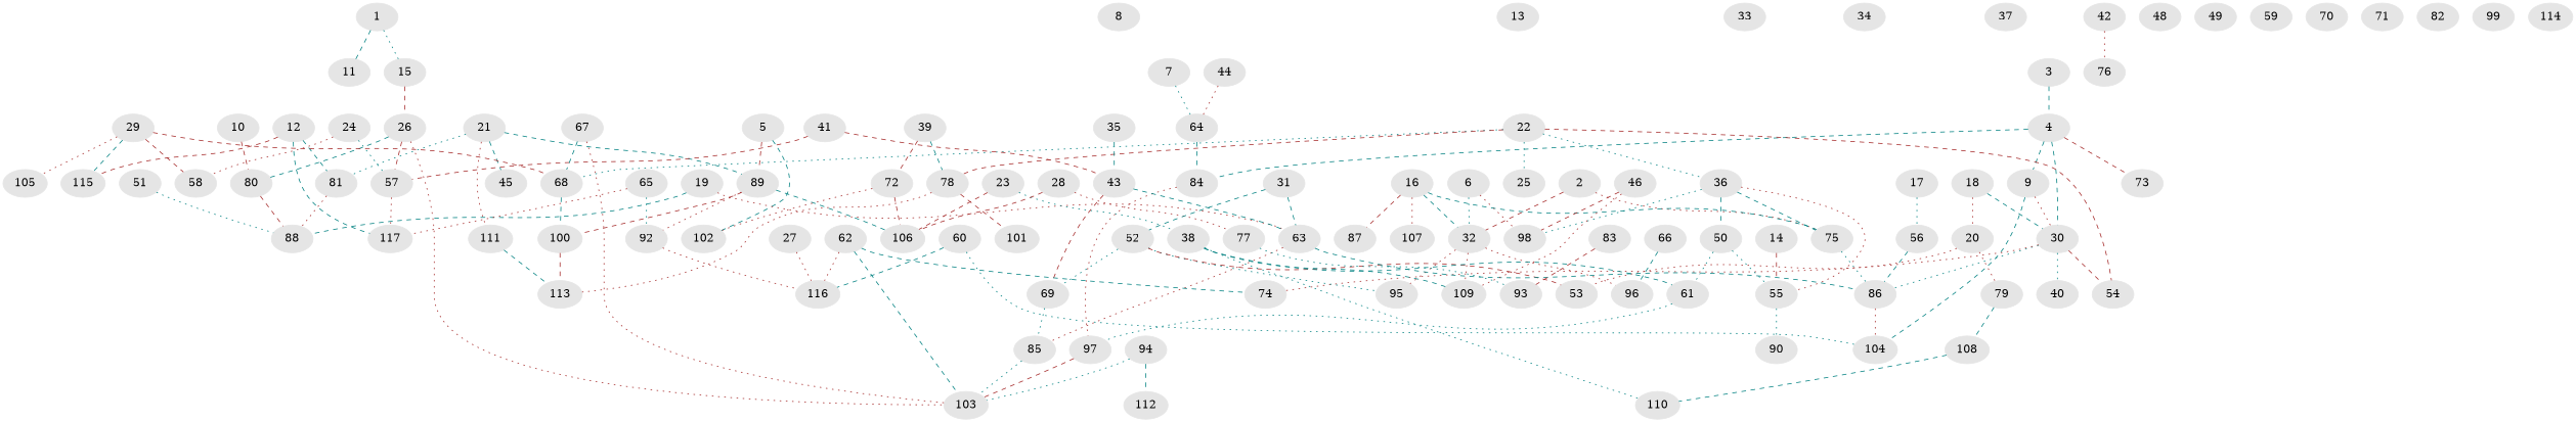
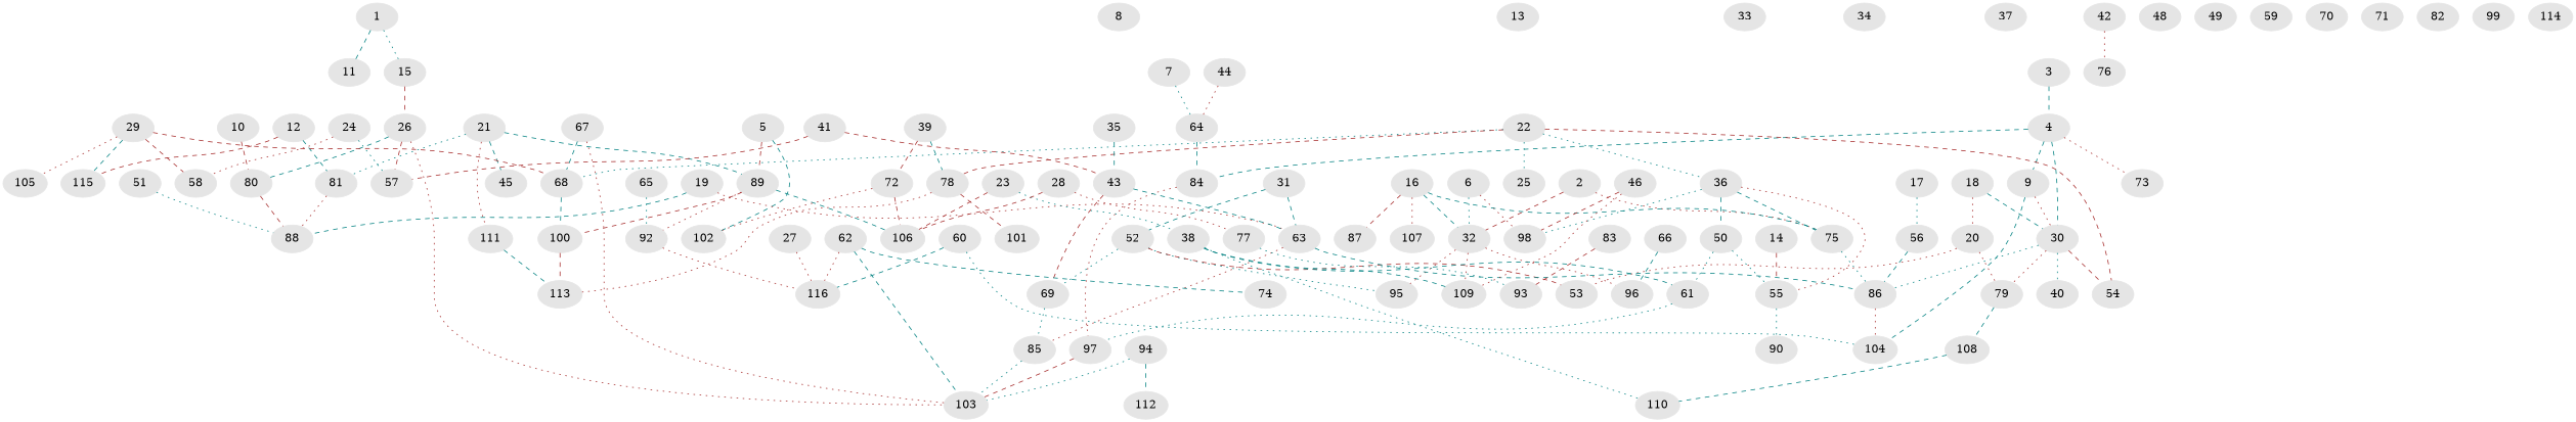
  graph {
    node [color=gray90 style=filled]
    edge [color=teal style=dashed]
    1
    11
    15
    26
    2
    32
    75
    95
    96
    109
    86
    3
    4
    9
    30
    73
    84
    104
    40
    54
    74
    97
    5
    89
    102
    52
    53
    69
    106
    92
    100
    6
    98
    7
    64
    8
    10
    80
    88
    12
    81
    115
-   117
    13
    14
    55
    90
    57
    103
    16
    87
    107
    17
    56
    18
    20
    79
    19
    63
    85
    108
    21
    45
    111
    113
    22
    25
    36
    68
    78
    50
    101
    23
    38
    61
    110
    24
    58
    27
    116
    28
    77
    93
    29
    105
    31
    33
    34
    35
    43
    37
    39
    72
    41
    42
    76
    44
    46
    48
    49
    51
    59
    60
    62
    65
    66
    67
    70
    71
    82
    83
    94
    112
    99
    114
    1 -- 11
    1 -- 15 [style=dotted]
    15 -- 26 [color=brown]
    26 -- 80
    26 -- 57 [color=brown]
    26 -- 103 [color=brown style=dotted]
    2 -- 32 [color=brown]
    2 -- 75 [color=brown style=dotted]
    32 -- 95 [color=brown style=dotted]
    32 -- 96 [color=brown style=dotted]
    32 -- 109 [color=brown style=dotted]
    75 -- 86 [style=dotted]
    86 -- 104 [color=brown style=dotted]
    3 -- 4
    4 -- 9
    4 -- 30
-   4 -- 73 [color=brown]
+   4 -- 73 [color=brown style=dotted]
    4 -- 84
    9 -- 30 [color=brown style=dotted]
    9 -- 104
    30 -- 86 [style=dotted]
    30 -- 40 [style=dotted]
    30 -- 54 [color=brown]
-   30 -- 74 [color=brown style=dotted]
+   30 -- 79 [color=brown style=dotted]
    84 -- 97 [color=brown style=dotted]
    97 -- 103 [color=brown]
    5 -- 89 [color=brown]
    5 -- 102
    89 -- 106
    89 -- 92 [color=brown style=dotted]
    89 -- 100 [color=brown]
    52 -- 95 [style=dotted]
    52 -- 53 [color=brown]
    52 -- 69 [style=dotted]
    69 -- 85 [style=dotted]
    92 -- 116 [color=brown style=dotted]
    100 -- 113 [color=brown]
    6 -- 32 [style=dotted]
    6 -- 98 [color=brown style=dotted]
    7 -- 64 [style=dotted]
    64 -- 84
    10 -- 80 [color=brown]
    80 -- 88 [color=brown]
    12 -- 81
    12 -- 115 [color=brown]
-   12 -- 117
    81 -- 88 [color=brown style=dotted]
    14 -- 55 [color=brown]
    55 -- 90 [style=dotted]
-   57 -- 117 [color=brown style=dotted]
    16 -- 32
    16 -- 75
    16 -- 87 [color=brown]
    16 -- 107 [color=brown style=dotted]
    17 -- 56 [style=dotted]
    56 -- 86
    18 -- 30
    18 -- 20 [color=brown style=dotted]
    20 -- 53 [color=brown style=dotted]
    20 -- 79 [color=brown style=dotted]
    79 -- 108
    19 -- 88
    19 -- 63 [color=brown style=dotted]
    63 -- 86
    63 -- 85 [color=brown style=dotted]
    85 -- 103 [style=dotted]
    108 -- 110
    21 -- 89
    21 -- 81 [style=dotted]
    21 -- 45
    21 -- 111 [color=brown style=dotted]
    111 -- 113
    22 -- 54 [color=brown]
    22 -- 25 [style=dotted]
    22 -- 36 [style=dotted]
    22 -- 68 [style=dotted]
    22 -- 78 [color=brown]
    36 -- 75
    36 -- 98 [style=dotted]
    36 -- 55 [color=brown style=dotted]
    36 -- 50
    68 -- 100
    78 -- 113 [color=brown style=dotted]
    78 -- 101 [color=brown]
    50 -- 55 [style=dotted]
    50 -- 61 [style=dotted]
    23 -- 106 [color=brown]
    23 -- 38 [style=dotted]
    38 -- 109
    38 -- 61
    38 -- 110 [style=dotted]
    61 -- 97 [style=dotted]
    24 -- 57 [style=dotted]
    24 -- 58 [color=brown style=dotted]
    27 -- 116 [color=brown style=dotted]
    28 -- 106 [color=brown]
    28 -- 77 [color=brown style=dotted]
    77 -- 93 [style=dotted]
    29 -- 115
    29 -- 68 [color=brown]
    29 -- 58 [color=brown]
    29 -- 105 [color=brown style=dotted]
    31 -- 52
    31 -- 63
    35 -- 43
    43 -- 69 [color=brown]
    43 -- 63
    39 -- 78
    39 -- 72 [color=brown]
    72 -- 102 [color=brown style=dotted]
    72 -- 106 [color=brown]
    41 -- 57 [color=brown]
    41 -- 43 [color=brown]
    42 -- 76 [color=brown style=dotted]
    44 -- 64 [color=brown style=dotted]
    46 -- 109 [color=brown style=dotted]
    46 -- 98 [color=brown]
    51 -- 88 [style=dotted]
    60 -- 104 [style=dotted]
    60 -- 116
    62 -- 74
    62 -- 103
    62 -- 116 [color=brown style=dotted]
    65 -- 92 [style=dotted]
-   65 -- 117 [color=brown style=dotted]
    66 -- 96
    67 -- 103 [color=brown style=dotted]
    67 -- 68
    83 -- 93 [color=brown]
    94 -- 103 [style=dotted]
    94 -- 112
  }
